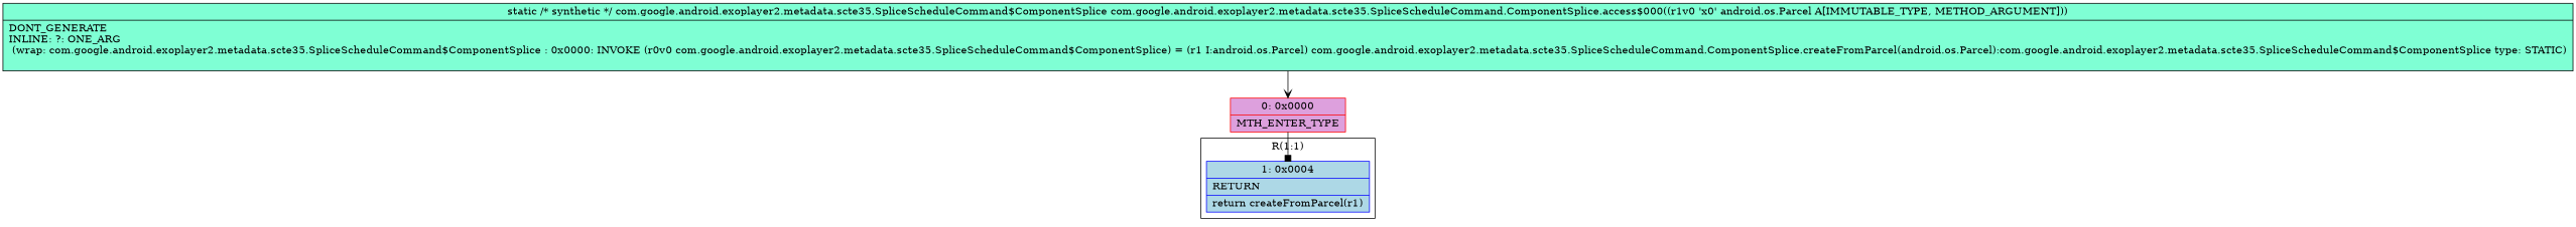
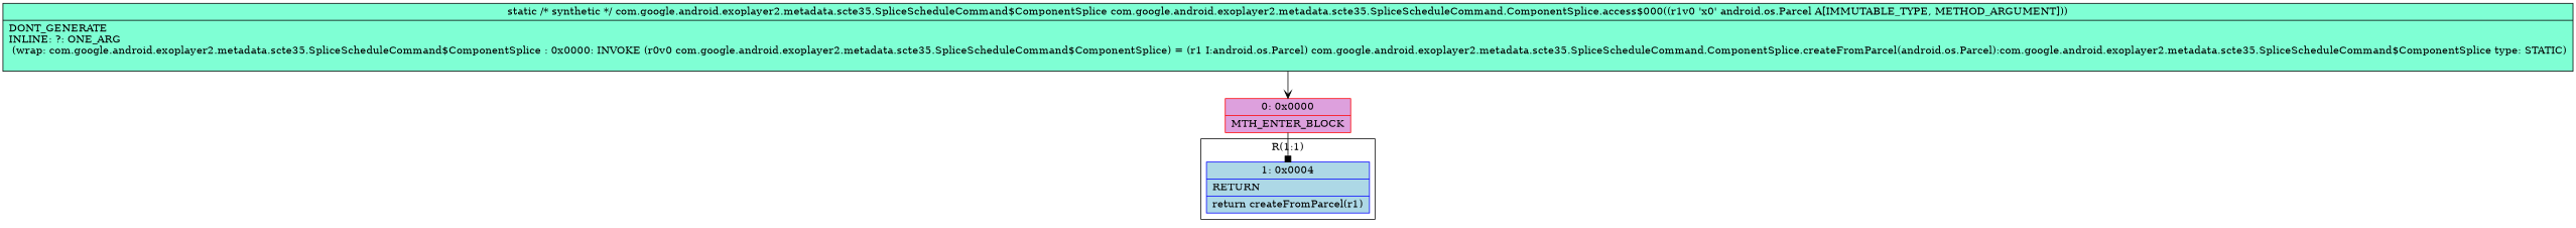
  digraph {
    node [shape=record style=filled]
    edge [style=solid]
    n1 [color=blue label="{1\:\ 0x0004|RETURN\l|return createFromParcel(r1)\l}" fillcolor=lightblue]
-   n2 [color=red label="{0\:\ 0x0000|MTH_ENTER_TYPE\l}" fillcolor=plum]
+   n2 [color=red label="{0\:\ 0x0000|MTH_ENTER_BLOCK\l}" fillcolor=plum]
    n3 [label="{static \/* synthetic *\/ com.google.android.exoplayer2.metadata.scte35.SpliceScheduleCommand$ComponentSplice com.google.android.exoplayer2.metadata.scte35.SpliceScheduleCommand.ComponentSplice.access$000((r1v0 'x0' android.os.Parcel A[IMMUTABLE_TYPE, METHOD_ARGUMENT]))  | DONT_GENERATE\lINLINE: ?: ONE_ARG  \l  (wrap: com.google.android.exoplayer2.metadata.scte35.SpliceScheduleCommand$ComponentSplice : 0x0000: INVOKE  (r0v0 com.google.android.exoplayer2.metadata.scte35.SpliceScheduleCommand$ComponentSplice) = (r1 I:android.os.Parcel) com.google.android.exoplayer2.metadata.scte35.SpliceScheduleCommand.ComponentSplice.createFromParcel(android.os.Parcel):com.google.android.exoplayer2.metadata.scte35.SpliceScheduleCommand$ComponentSplice type: STATIC)\l\l}" fillcolor=aquamarine]
    subgraph cluster_1 {
      label="R(1:1)"
      n1
    }
    n2 -> n1 [arrowhead=box]
    n3 -> n2 [arrowhead=vee]
  }
